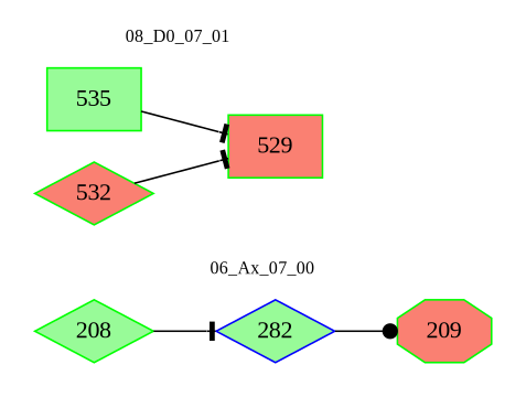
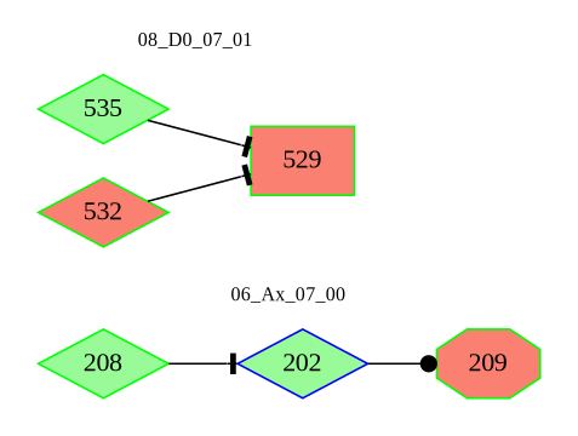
  digraph {
    fontname="Liberation Serif"
    rankdir=LR
    node [color=green fillcolor=palegreen fontname="Liberation Serif" shape=diamond style=filled]
    edge [arrowhead=tee color=black fontname="Liberation Serif"]
    n1 [label=208]
-   n2 [color=blue label=282]
+   n2 [color=blue label=202]
    n3 [fillcolor=salmon label=209 shape=octagon]
-   n4 [label=535 shape=box]
+   n4 [label=535]
    n5 [fillcolor=salmon label=532]
    n6 [fillcolor=salmon label=529 shape=box]
    subgraph cluster_1 {
      color=white
      fontsize=10
      label="06_Ax_07_00"
      n1
      n2
      n3
    }
    subgraph cluster_2 {
      color=white
      fontsize=10
      label="08_D0_07_01"
      n4
      n5
      n6
    }
    n1 -> n2
    n2 -> n3 [arrowhead=dot]
    n4 -> n6
    n5 -> n6
  }
